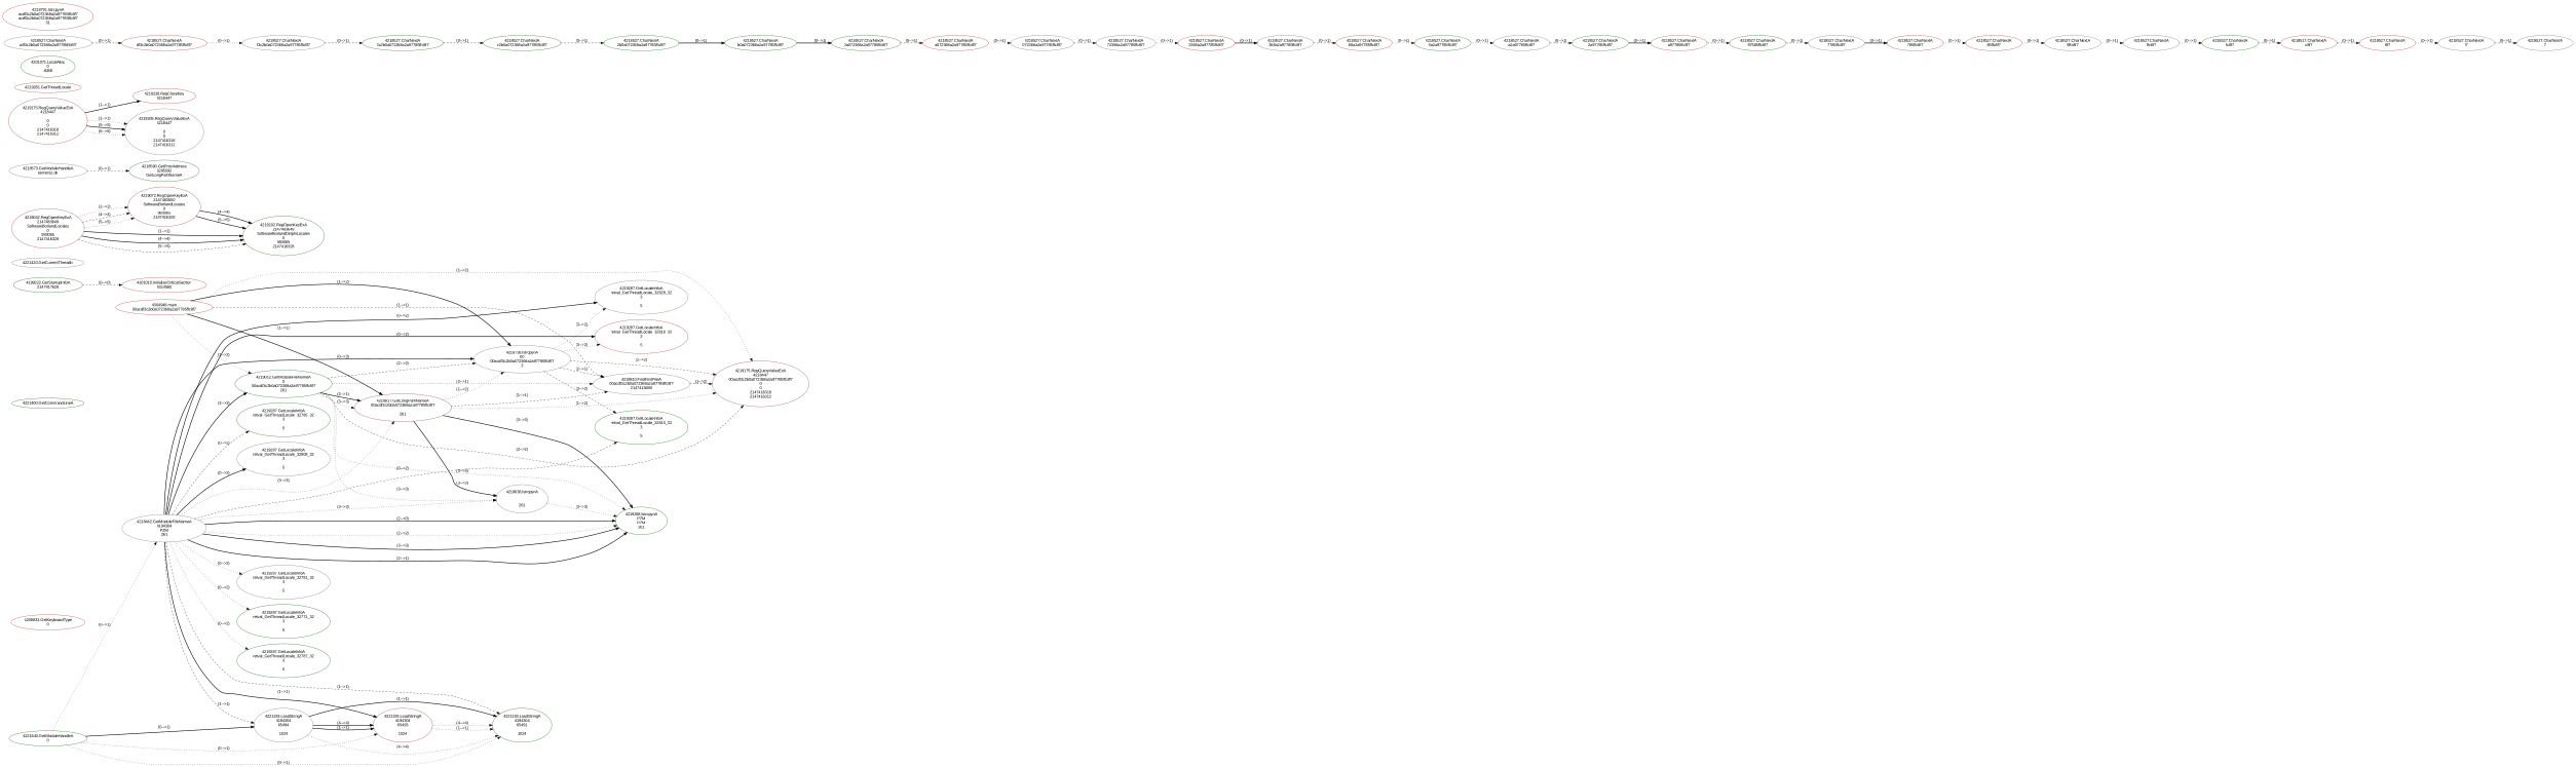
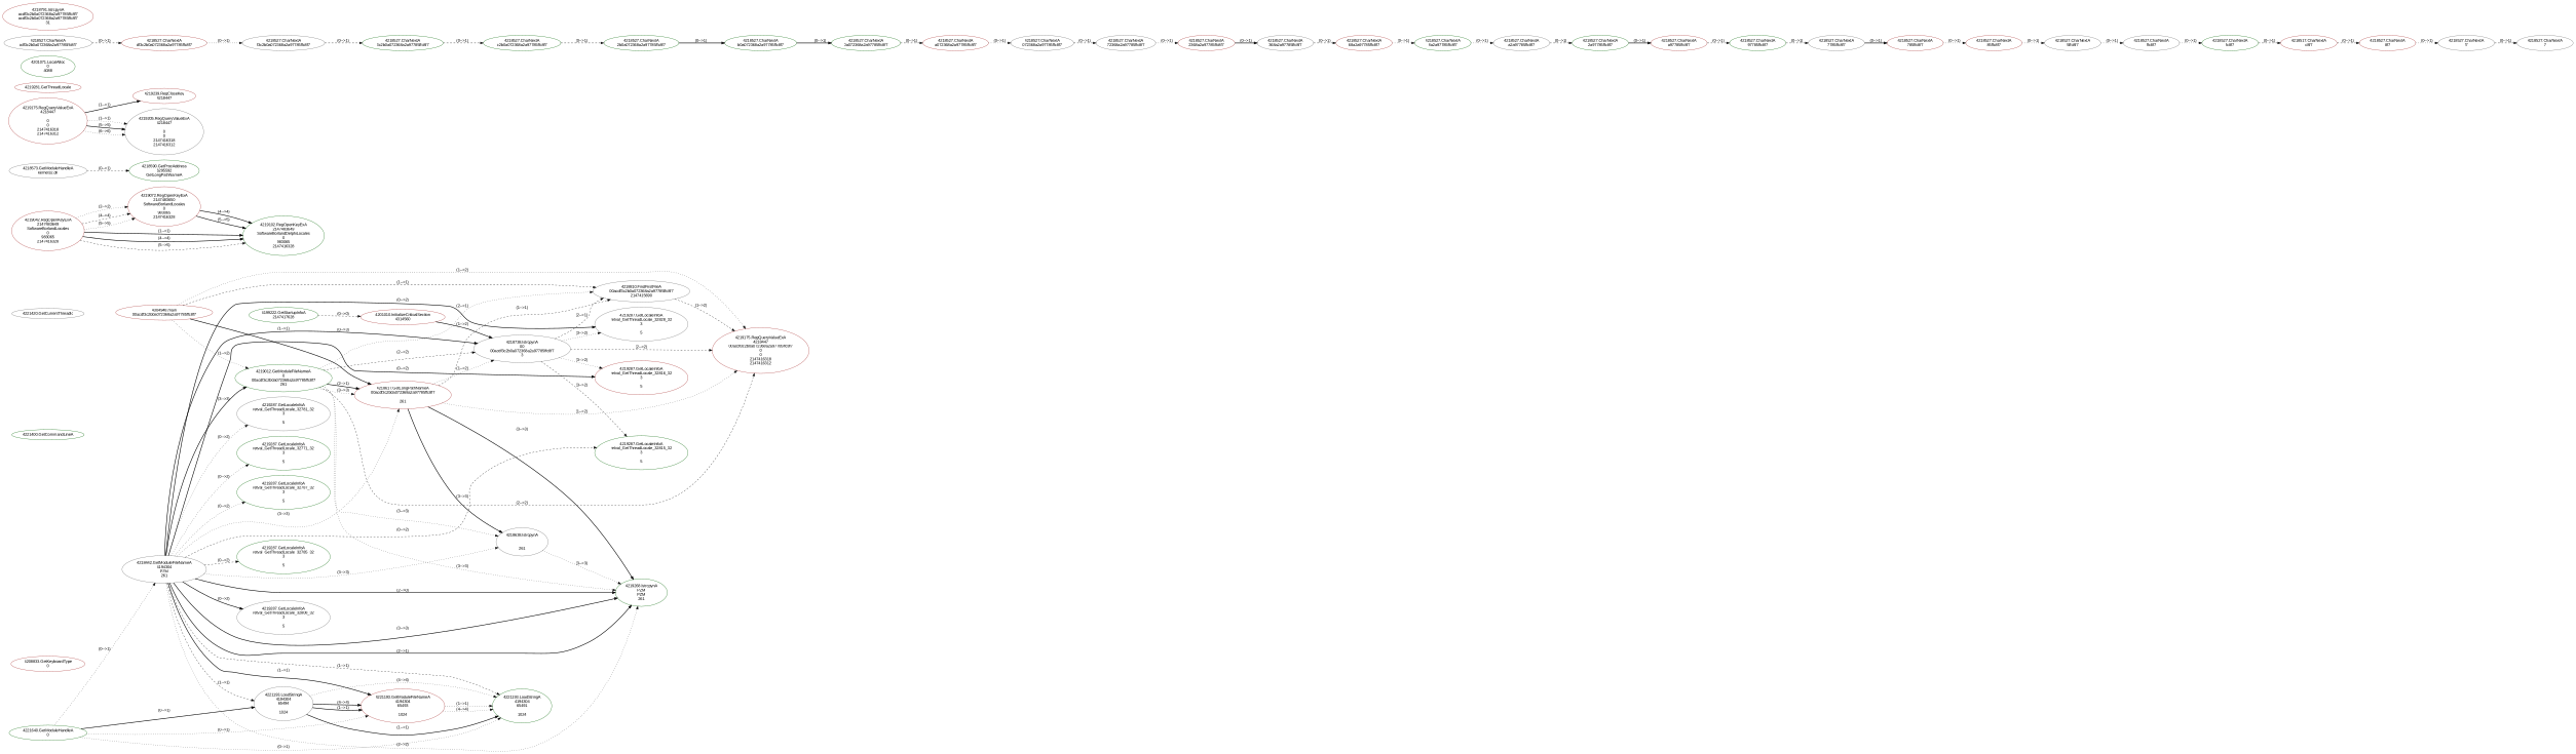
  digraph {
    fontname="Liberation Sans"
    rankdir=LR
    node [color=brown fontname="Liberation Sans"]
    edge [fontname="Liberation Sans" style=dotted]
    n1 [label="4304948.main\n00acdf3c2b0a072368a2a97785ffc8f7"]
    n2 [color=darkgreen label="4219012.GetModuleFileNameA\n0\n00acdf3c2b0a072368a2a97785ffc8f7\n261"]
    n3 [label="4218617.GetLongPathNameA\n00acdf3c2b0a072368a2a97785ffc8f7\n\n261"]
    n4 [color=gray40 label="4218738.lstrcpynA\n00\n00acdf3c2b0a072368a2a97785ffc8f7\n3"]
    n5 [color=gray40 label="4218810.FindFirstFileA\n00acdf3c2b0a072368a2a97785ffc8f7\n2147415690"]
    n6 [label="4219175.RegQueryValueExA\n4218447\n00acdf3c2b0a072368a2a97785ffc8f7\n0\n0\n2147416318\n2147416312"]
    n7 [color=gray40 label="4218638.lstrcpynA\n\n\n261"]
    n8 [color=darkgreen label="4219268.lstrcpynA\nPZM\nPZM\n261"]
    n9 [label="4219287.GetLocaleInfoA\nretval_GetThreadLocale_32816_32\n3\n\n5"]
    n10 [color=gray40 label="4219287.GetLocaleInfoA\nretval_GetThreadLocale_32828_32\n3\n\n5"]
    n11 [color=darkgreen label="4219287.GetLocaleInfoA\nretval_GetThreadLocale_32815_32\n3\n\n5"]
    n12 [color=darkgreen label="4221640.GetModuleHandleA\n0"]
    n13 [color=gray40 label="4218442.GetModuleFileNameA\n4194304\nPZM\n261"]
    n14 [color=gray40 label="4221193.LoadStringA\n4194304\n65494\n\n1024"]
-   n15 [label="4221193.LoadStringA\n4194304\n65493\n\n1024"]
+   n15 [label="4221193.GetModuleFileNameA\n4194304\n65493\n\n1024"]
    n16 [color=darkgreen label="4221193.LoadStringA\n4194304\n65491\n\n1024"]
    n17 [color=gray40 label="4219287.GetLocaleInfoA\nretval_GetThreadLocale_32781_32\n3\n\n5"]
    n18 [color=darkgreen label="4219287.GetLocaleInfoA\nretval_GetThreadLocale_32771_32\n3\n\n5"]
    n19 [color=darkgreen label="4219287.GetLocaleInfoA\nretval_GetThreadLocale_32787_32\n3\n\n5"]
    n20 [color=darkgreen label="4219287.GetLocaleInfoA\nretval_GetThreadLocale_32785_32\n3\n\n5"]
    n21 [color=gray40 label="4219287.GetLocaleInfoA\nretval_GetThreadLocale_32808_32\n3\n\n5"]
    n22 [label="4208833.GetKeyboardType\n0"]
    n23 [color=darkgreen label="4221400.GetCommandLineA\n"]
    n24 [color=darkgreen label="4199222.GetStartupInfoA\n2147417628"]
    n25 [label="4201010.InitializeCriticalSection\n4314560"]
    n26 [color=gray40 label="4221420.GetCurrentThreadId\n"]
    n27 [label="4219042.RegOpenKeyExA\n2147483649\nSoftware\Borland\Locales\n0\n983065\n2147416328"]
    n28 [label="4219072.RegOpenKeyExA\n2147483650\nSoftware\Borland\Locales\n0\n983065\n2147416328"]
    n29 [color=darkgreen label="4219102.RegOpenKeyExA\n2147483649\nSoftware\Borland\Delphi\Locales\n0\n983065\n2147416328"]
    n30 [color=gray40 label="4218573.GetModuleHandleA\nkernel32.dll"]
    n31 [color=darkgreen label="4218590.GetProcAddress\n6295592\nGetLongPathNameA"]
    n32 [label="4219175.RegQueryValueExA\n4218447\n\n0\n0\n2147416318\n2147416312"]
    n33 [label="4219239.RegCloseKey\n4218447"]
    n34 [color=gray40 label="4219205.RegQueryValueExA\n4218447\n\n0\n0\n2147416318\n2147416312"]
    n35 [label="4219281.GetThreadLocale\n"]
    n36 [color=darkgreen label="4201071.LocalAlloc\n0\n4088"]
    n37 [color=gray40 label="4218527.CharNextA\ncdf3c2b0a072368a2a97785ffc8f7"]
    n38 [label="4218527.CharNextA\ndf3c2b0a072368a2a97785ffc8f7"]
    n39 [color=gray40 label="4218527.CharNextA\nf3c2b0a072368a2a97785ffc8f7"]
    n40 [color=darkgreen label="4218527.CharNextA\n3c2b0a072368a2a97785ffc8f7"]
    n41 [color=darkgreen label="4218527.CharNextA\nc2b0a072368a2a97785ffc8f7"]
    n42 [color=darkgreen label="4218527.CharNextA\n2b0a072368a2a97785ffc8f7"]
    n43 [color=darkgreen label="4218527.CharNextA\nb0a072368a2a97785ffc8f7"]
    n44 [color=darkgreen label="4218527.CharNextA\n0a072368a2a97785ffc8f7"]
    n45 [label="4218527.CharNextA\na072368a2a97785ffc8f7"]
    n46 [color=gray40 label="4218527.CharNextA\n072368a2a97785ffc8f7"]
    n47 [color=gray40 label="4218527.CharNextA\n72368a2a97785ffc8f7"]
    n48 [label="4218527.CharNextA\n2368a2a97785ffc8f7"]
    n49 [color=gray40 label="4218527.CharNextA\n368a2a97785ffc8f7"]
    n50 [label="4218527.CharNextA\n68a2a97785ffc8f7"]
    n51 [color=darkgreen label="4218527.CharNextA\n8a2a97785ffc8f7"]
    n52 [color=gray40 label="4218527.CharNextA\na2a97785ffc8f7"]
    n53 [color=darkgreen label="4218527.CharNextA\n2a97785ffc8f7"]
    n54 [label="4218527.CharNextA\na97785ffc8f7"]
-   n55 [color=darkgreen label="4218527.CharNextA\n97585ffc8f7"]
+   n55 [color=darkgreen label="4218527.CharNextA\n97785ffc8f7"]
    n56 [color=gray40 label="4218527.CharNextA\n7785ffc8f7"]
    n57 [label="4218527.CharNextA\n785ffc8f7"]
    n58 [label="4218527.CharNextA\n85ffc8f7"]
    n59 [color=gray40 label="4218527.CharNextA\n5ffc8f7"]
    n60 [color=gray40 label="4218527.CharNextA\nffc8f7"]
    n61 [color=darkgreen label="4218527.CharNextA\nfc8f7"]
    n62 [label="4218517.CharNextA\nc8f7"]
    n63 [label="4218527.CharNextA\n8f7"]
    n64 [color=gray40 label="4218527.CharNextA\nf7"]
    n65 [color=gray40 label="4218527.CharNextA\n7"]
    n66 [label="4218791.lstrcpynA\nacdf3c2b0a072368a2a97785ffc8f7\nacdf3c2b0a072368a2a97785ffc8f7\n31"]
    n1 -> n2 [label="(1-->2)"]
    n1 -> n3 [label="(1-->1)" style=bold]
-   n1 -> n4 [label="(1-->2)" style=bold]
+   n25 -> n4 [label="(1-->2)" style=bold]
    n1 -> n5 [label="(1-->1)" style=dashed]
    n1 -> n6 [label="(1-->2)"]
    n2 -> n3 [label="(2-->1)" style=bold]
    n2 -> n3 [label="(3-->3)"]
    n2 -> n4 [label="(2-->2)" style=dashed]
    n2 -> n5 [label="(2-->1)"]
    n2 -> n6 [label="(2-->2)" style=dashed]
    n2 -> n7 [label="(3-->3)"]
    n2 -> n8 [label="(3-->3)"]
    n3 -> n4 [label="(1-->2)"]
    n3 -> n5 [label="(1-->1)" style=dashed]
    n3 -> n6 [label="(1-->2)"]
    n3 -> n7 [label="(3-->3)" style=bold]
    n3 -> n8 [label="(3-->3)" style=bold]
    n4 -> n5 [label="(2-->1)" style=dashed]
    n4 -> n6 [label="(2-->2)" style=dashed]
    n4 -> n9 [label="(3-->2)"]
    n4 -> n10 [label="(3-->2)"]
    n4 -> n11 [label="(3-->2)" style=dashed]
    n5 -> n6 [label="(1-->2)" style=dashed]
    n7 -> n8 [label="(3-->3)"]
    n12 -> n13 [label="(0-->1)"]
    n12 -> n14 [label="(0-->1)" style=bold]
    n12 -> n15 [label="(0-->1)"]
    n12 -> n16 [label="(0-->1)"]
    n13 -> n2 [label="(3-->3)" style=bold]
    n13 -> n3 [label="(3-->3)"]
    n13 -> n4 [label="(0-->3)" style=bold]
    n13 -> n7 [label="(3-->3)"]
    n13 -> n8 [label="(2-->1)" style=bold]
    n13 -> n8 [label="(2-->2)"]
    n13 -> n8 [label="(3-->3)" style=bold]
    n13 -> n8 [label="(2-->0)" style=bold]
    n13 -> n9 [label="(0-->2)" style=bold]
    n13 -> n10 [label="(0-->2)" style=bold]
    n13 -> n11 [label="(0-->2)" style=dashed]
    n13 -> n14 [label="(1-->1)" style=dashed]
    n13 -> n15 [label="(1-->1)" style=bold]
    n13 -> n16 [label="(1-->1)" style=dashed]
    n13 -> n17 [label="(0-->2)"]
    n13 -> n18 [label="(0-->2)"]
    n13 -> n19 [label="(0-->2)"]
    n13 -> n20 [label="(0-->2)" style=dashed]
    n13 -> n21 [label="(0-->2)" style=bold]
    n14 -> n15 [label="(1-->1)" style=bold]
    n14 -> n15 [label="(4-->4)" style=bold]
    n14 -> n16 [label="(1-->1)" style=bold]
    n14 -> n16 [label="(4-->4)"]
    n15 -> n16 [label="(1-->1)"]
    n15 -> n16 [label="(4-->4)"]
    n24 -> n25 [label="(0-->0)" style=dashed]
    n27 -> n28 [label="(2-->2)"]
    n27 -> n28 [label="(4-->4)" style=dashed]
    n27 -> n28 [label="(5-->5)"]
    n27 -> n29 [label="(1-->1)" style=bold]
    n27 -> n29 [label="(4-->4)" style=bold]
    n27 -> n29 [label="(5-->5)" style=dashed]
    n28 -> n29 [label="(4-->4)" style=bold]
    n28 -> n29 [label="(5-->5)" style=bold]
    n30 -> n31 [label="(0-->1)" style=dashed]
    n32 -> n33 [label="(1-->1)" style=bold]
    n32 -> n34 [label="(1-->1)"]
    n32 -> n34 [label="(5-->5)" style=bold]
    n32 -> n34 [label="(6-->6)"]
    n37 -> n38 [label="(0-->1)" style=dashed]
    n38 -> n39 [label="(0-->1)"]
    n39 -> n40 [label="(0-->1)" style=dashed]
    n40 -> n41 [label="(0-->1)" style=dashed]
    n41 -> n42 [label="(0-->1)" style=dashed]
    n42 -> n43 [label="(0-->1)" style=bold]
    n43 -> n44 [label="(0-->1)" style=bold]
    n44 -> n45 [label="(0-->1)" style=dashed]
    n45 -> n46 [label="(0-->1)"]
    n46 -> n47 [label="(0-->1)" style=dashed]
    n47 -> n48 [label="(0-->1)"]
    n48 -> n49 [label="(0-->1)" style=bold]
    n49 -> n50 [label="(0-->1)" style=dashed]
    n50 -> n51 [label="(0-->1)"]
    n51 -> n52 [label="(0-->1)"]
    n52 -> n53 [label="(0-->1)" style=dashed]
    n53 -> n54 [label="(0-->1)" style=bold]
    n54 -> n55 [label="(0-->1)" style=dashed]
    n55 -> n56 [label="(0-->1)" style=dashed]
    n56 -> n57 [label="(0-->1)" style=bold]
    n57 -> n58 [label="(0-->1)"]
    n58 -> n59 [label="(0-->1)"]
    n59 -> n60 [label="(0-->1)"]
    n60 -> n61 [label="(0-->1)"]
    n61 -> n62 [label="(0-->1)" style=dashed]
    n62 -> n63 [label="(0-->1)" style=dashed]
    n63 -> n64 [label="(0-->1)"]
    n64 -> n65 [label="(0-->1)" style=dashed]
  }
